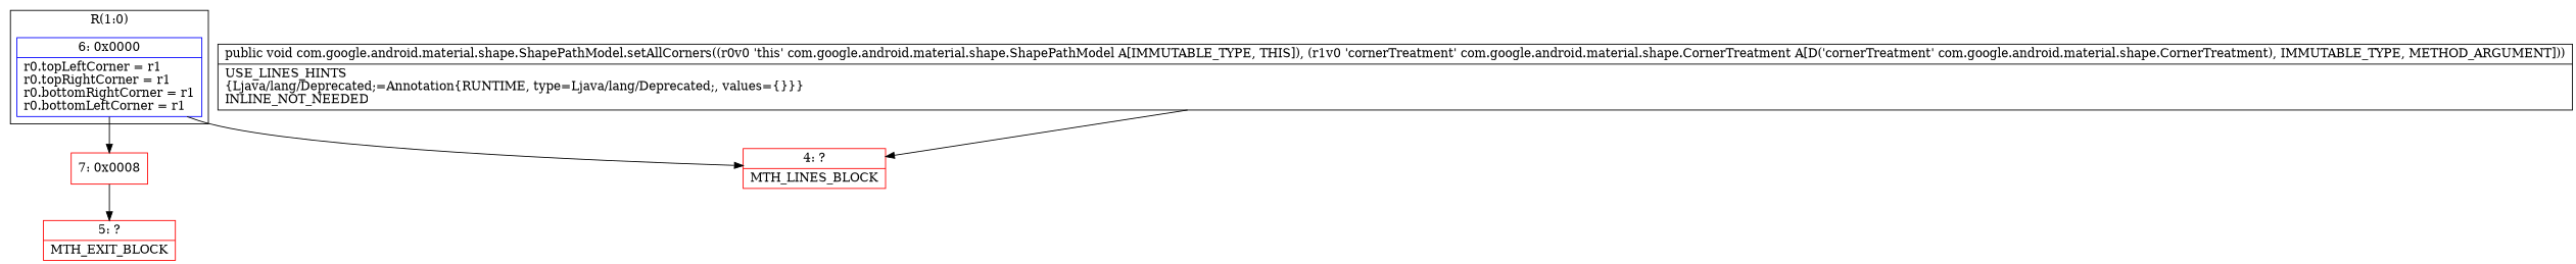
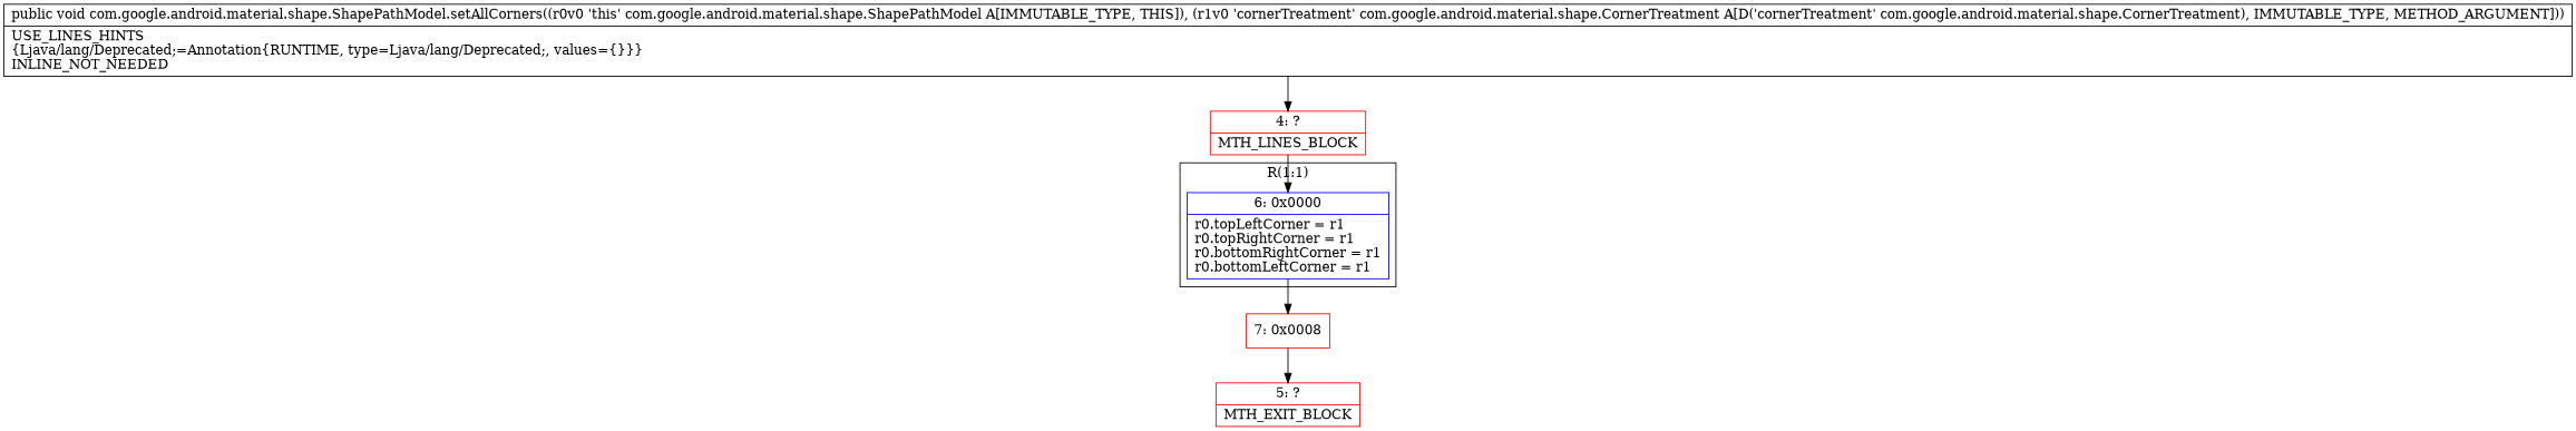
  digraph {
    node [color=red shape=record]
    n1 [color=blue label="{6\:\ 0x0000|r0.topLeftCorner = r1\lr0.topRightCorner = r1\lr0.bottomRightCorner = r1\lr0.bottomLeftCorner = r1\l}"]
    n2 [label="{7\:\ 0x0008}"]
    n3 [label="{5\:\ ?|MTH_EXIT_BLOCK\l}"]
    n4 [label="{4\:\ ?|MTH_LINES_BLOCK\l}"]
    n5 [label="{public void com.google.android.material.shape.ShapePathModel.setAllCorners((r0v0 'this' com.google.android.material.shape.ShapePathModel A[IMMUTABLE_TYPE, THIS]), (r1v0 'cornerTreatment' com.google.android.material.shape.CornerTreatment A[D('cornerTreatment' com.google.android.material.shape.CornerTreatment), IMMUTABLE_TYPE, METHOD_ARGUMENT]))  | USE_LINES_HINTS\l\{Ljava\/lang\/Deprecated;=Annotation\{RUNTIME, type=Ljava\/lang\/Deprecated;, values=\{\}\}\}\lINLINE_NOT_NEEDED\l}" color=""]
    subgraph cluster_1 {
-     label="R(1:0)"
+     label="R(1:1)"
      n1
    }
    n1 -> n2
    n2 -> n3
-   n1 -> n4
+   n4 -> n1
    n5 -> n4
  }
